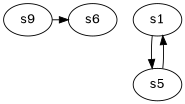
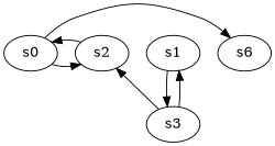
  digraph {
    node [player=0]
-   s0 [player=1 label=s9]
+   s0 [player=1]
+   s2
    n3 [label=s6]
    s1
-   s3 [label=s5]
+   s3
+   s0 -> s2 [constraint="time % 3 == 1 || time % 2 == 1"]
    s0 -> n3 [constraint="time % 2 == 1 && time % 5 == 1"]
+   s2 -> s0 [constraint="time % 2 == 1"]
    s1 -> s3
+   s3 -> s2 [constraint="time % 2 == 1 && time % 4 == 1"]
    s3 -> s1
  }
